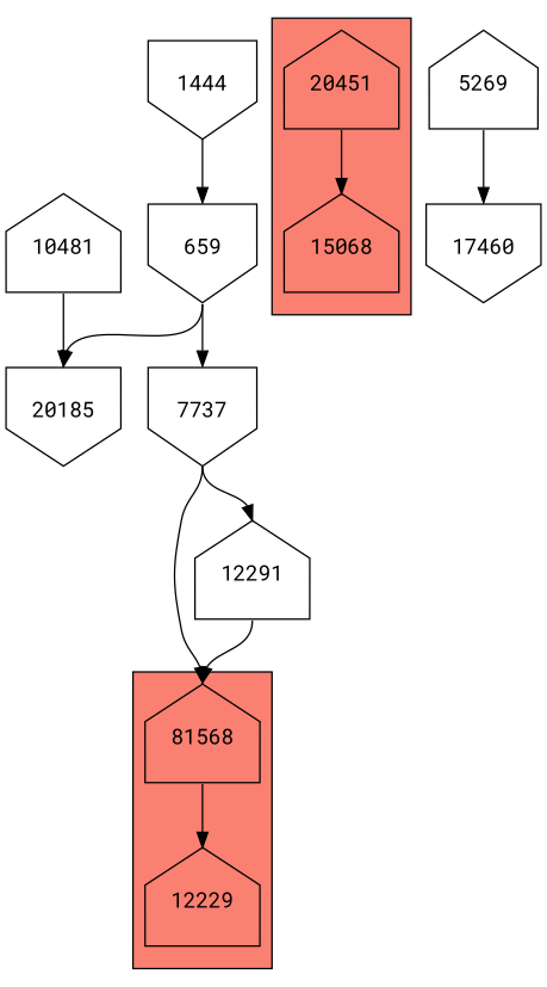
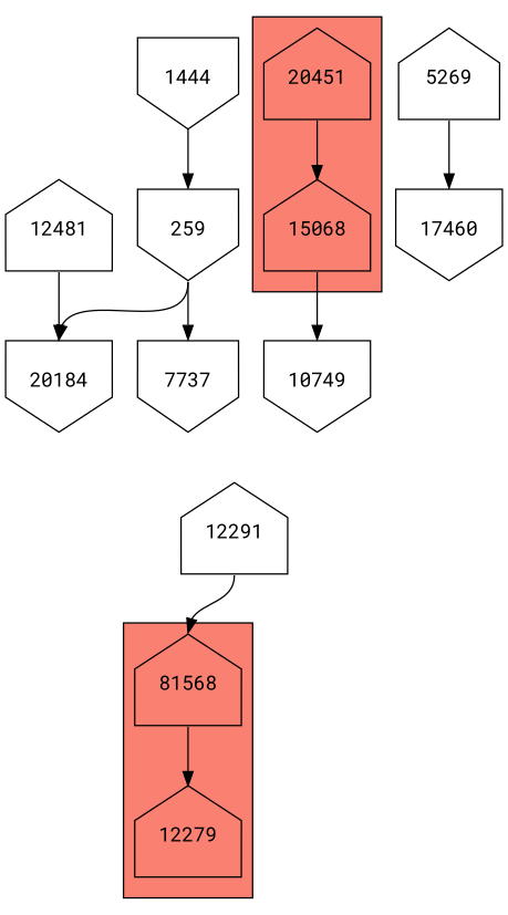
  digraph {
    fontname="Roboto Mono"
    node [fontname="Roboto Mono" shape=house]
    edge [fontname="Roboto Mono" headport=n tailport=s]
    n1 [height=1 label=81568 width=1]
-   12279 [height=1 width=1 label=12229]
+   12279 [height=1 width=1]
    20451 [height=1 width=1]
    15068 [height=1 width=1]
-   259 [height=1 shape=invhouse width=1 label=659]
+   10749 [height=1 shape=invhouse width=1]
+   259 [height=1 shape=invhouse width=1]
    n7 [height=1 label=7737 shape=invhouse width=1]
-   20185 [height=1 shape=invhouse width=1]
+   20185 [height=1 shape=invhouse width=1 label=20184]
    12291 [height=1 width=1]
-   10481 [height=1 width=1]
+   10481 [height=1 width=1 label=12481]
    1444 [height=1 shape=invhouse width=1]
    5269 [height=1 width=1]
    17460 [height=1 shape=invhouse width=1]
    subgraph cluster_1 {
      fillcolor=salmon
      style=filled
      n1
      12279
    }
    subgraph cluster_2 {
      fillcolor=salmon
      style=filled
      20451
      15068
    }
    n1 -> 12279
    20451 -> 15068
+   15068 -> 10749
    259 -> n7
    259 -> 20185
-   n7 -> n1
-   n7 -> 12291
    12291 -> n1
    10481 -> 20185
    1444 -> 259
    5269 -> 17460
  }
